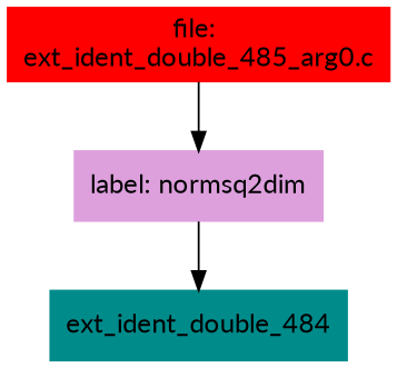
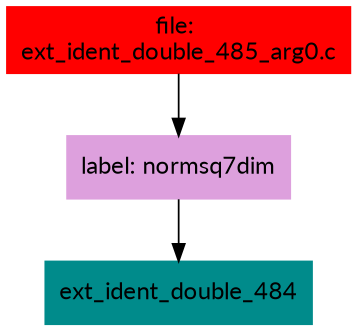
  digraph {
    fontname=Lato
    node [shape=box style=filled fontname=Lato]
    edge [fontname=Lato]
    n1 [color=red label="file: \next_ident_double_485_arg0.c"]
-   n2 [color=plum label="label: normsq2dim"]
+   n2 [color=plum label="label: normsq7dim"]
    n3 [color=cyan4 label=ext_ident_double_484]
    n1 -> n2
    n2 -> n3
  }
